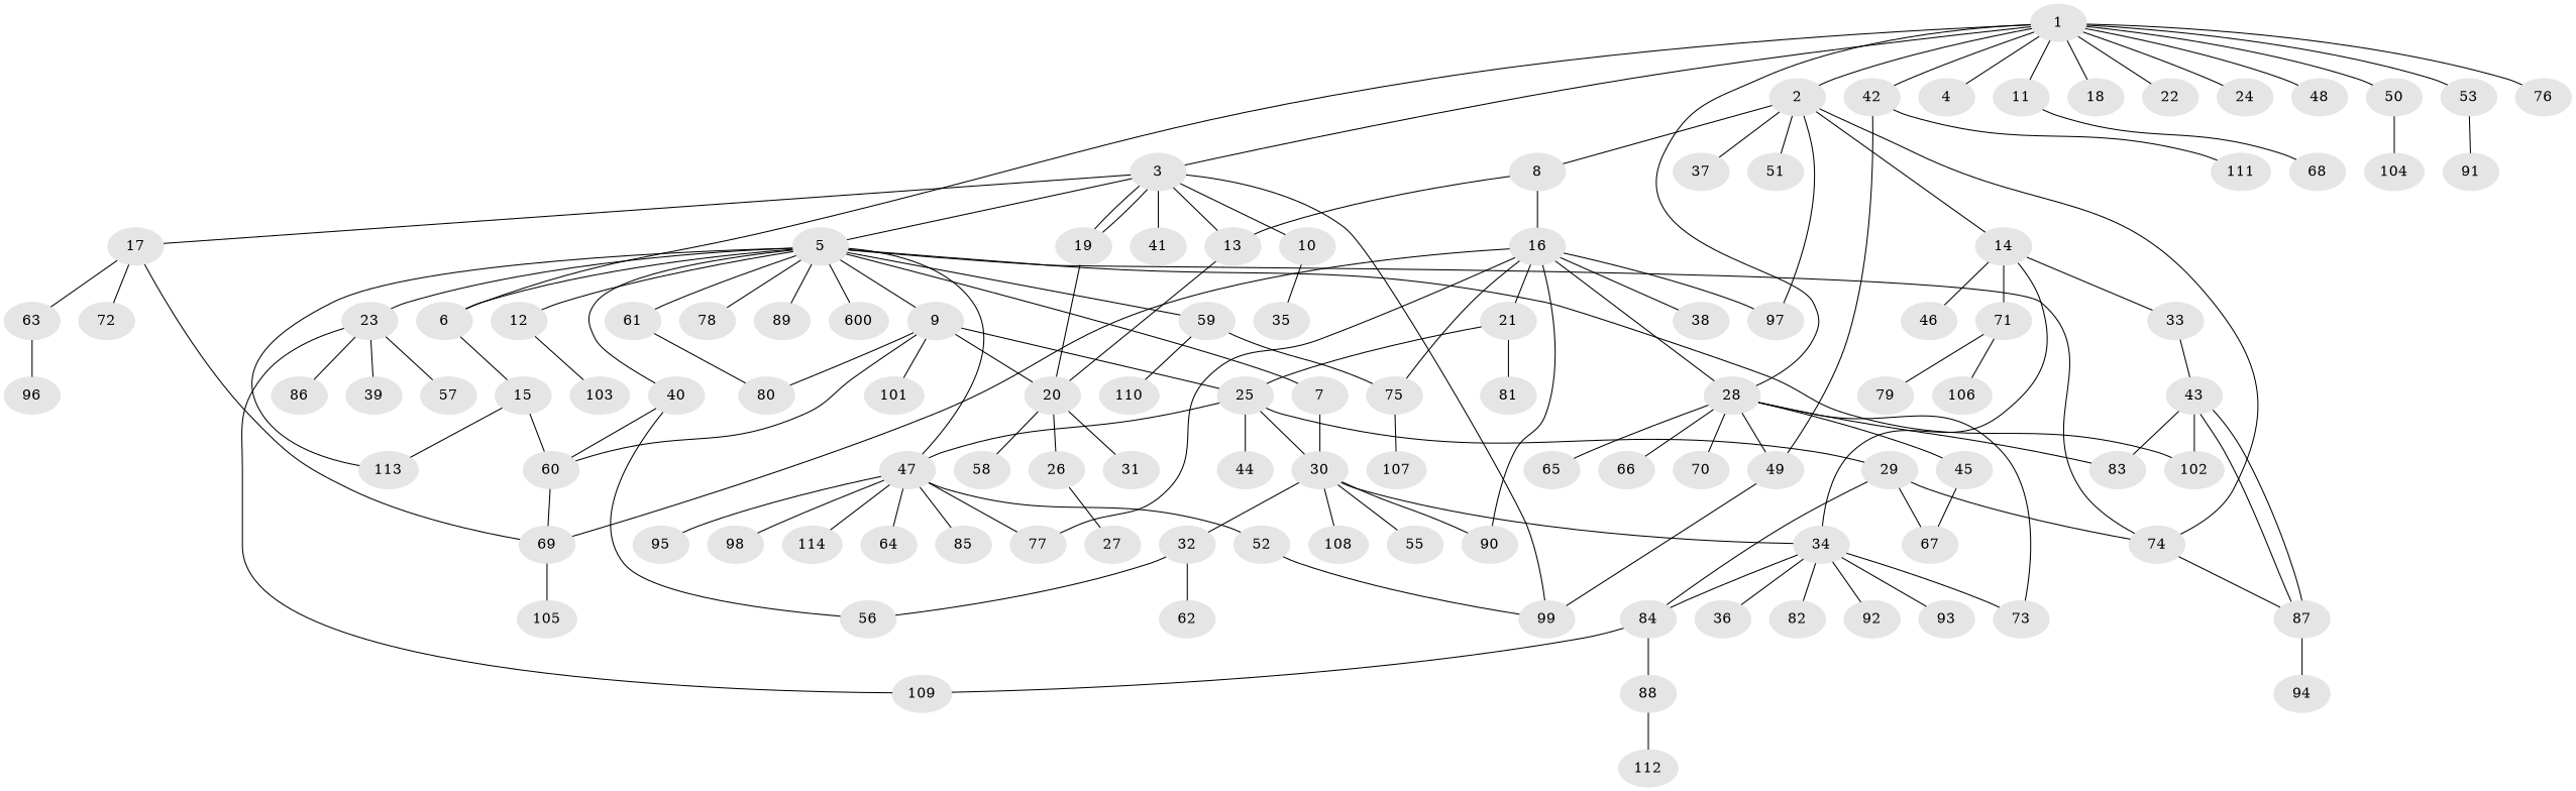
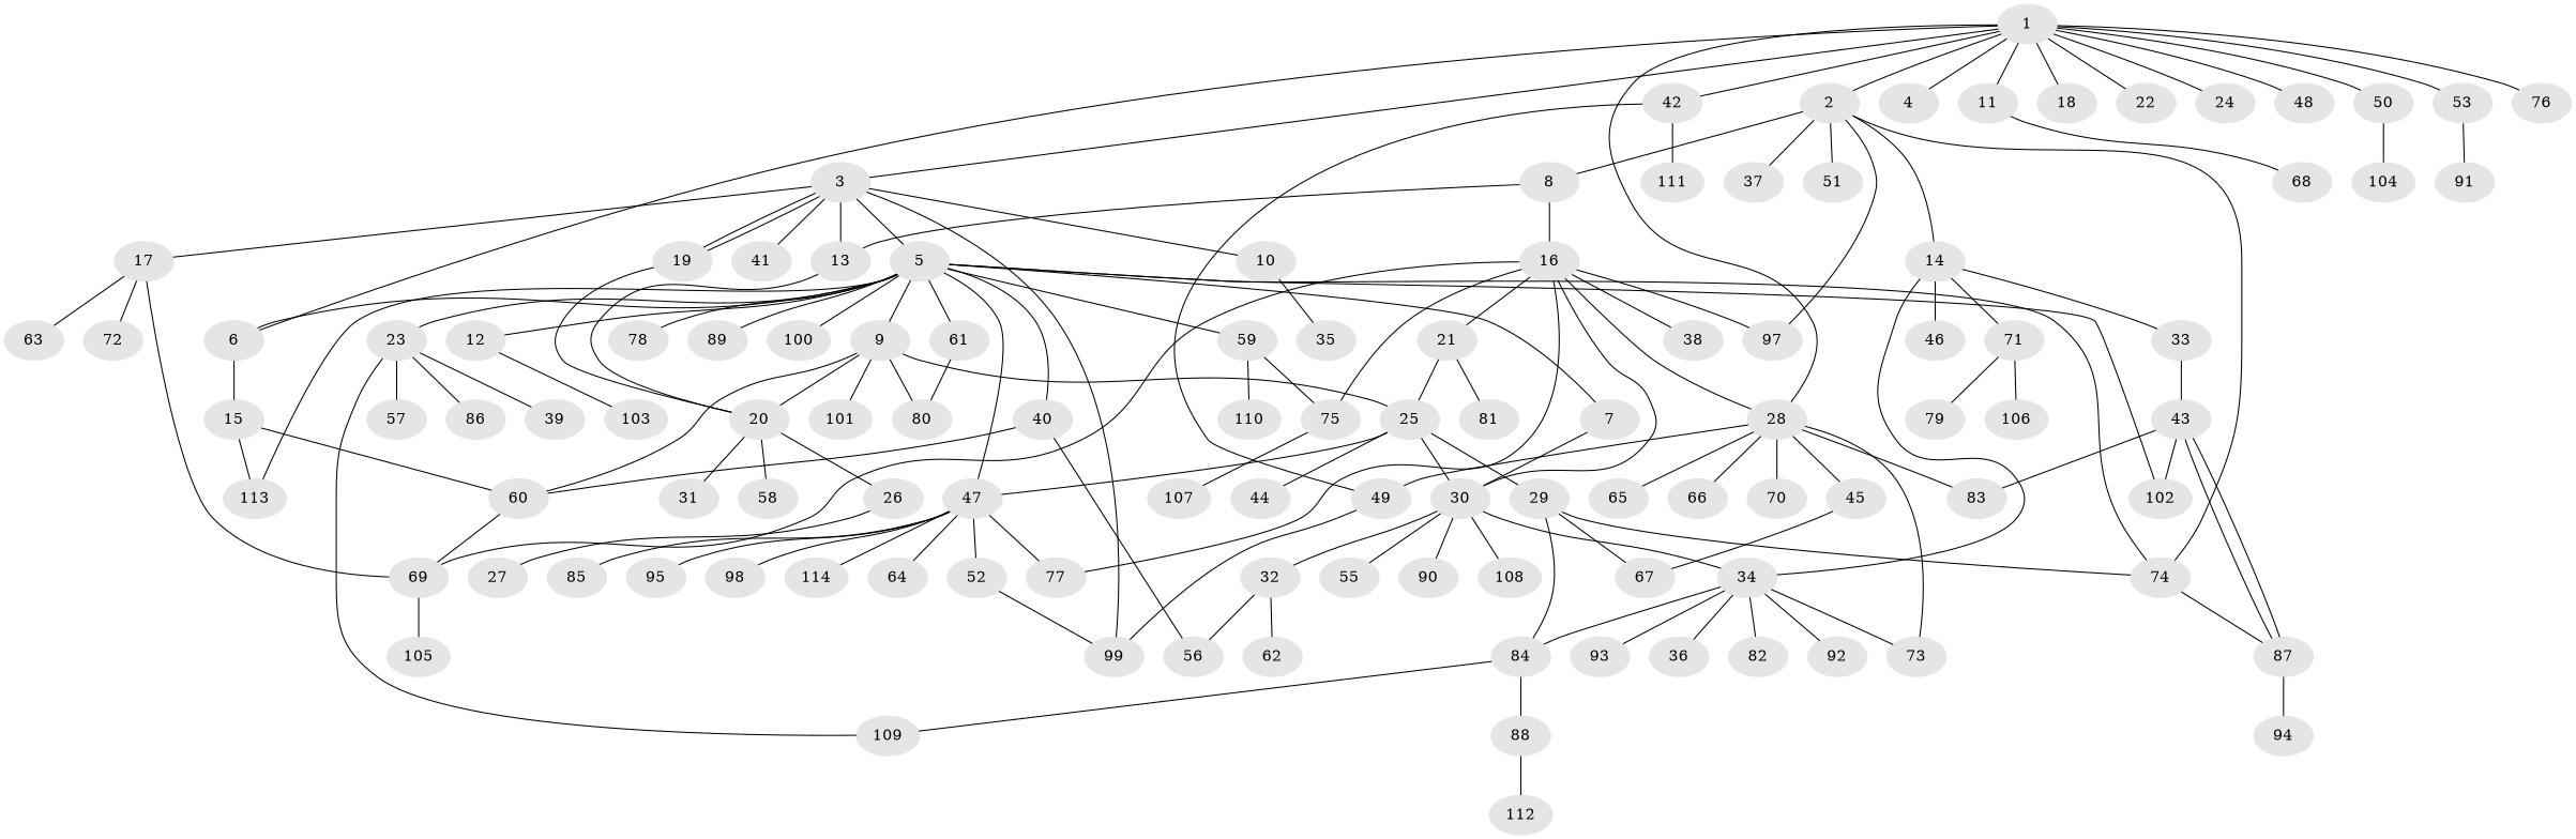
  graph {
    node [color=gray90 style=filled]
    1
    2
    3
    4
    6
    11
    18
    22
    24
    28
    42
    48
    50
    53
    76
    8
    14
    37
    51
    74
    97
    5
    10
    13
    17
    19
    41
    99
    15
    68
    45
    49
    65
    66
    70
    73
    83
    111
    104
    91
    16
    33
    34
    46
    71
    87
    7
    9
    12
    23
    40
    47
    59
    61
    78
    89
-   100 [label=600]
+   100
    102
    113
    35
    20
    69
    63
    72
    30
    25
    60
    80
    101
    103
    39
    57
    86
    109
    56
    77
    52
    64
    85
    95
    98
    114
    75
    110
    32
    55
    90
    108
    21
    38
    26
    31
    58
    29
    44
    43
    84
    36
    82
    92
    93
    79
    106
    81
    105
    107
-   96
    27
    67
    88
    62
    94
    112
    1 -- 2
    1 -- 3
    1 -- 4
    1 -- 6
    1 -- 11
    1 -- 18
    1 -- 22
    1 -- 24
    1 -- 28
    1 -- 42
    1 -- 48
    1 -- 50
    1 -- 53
    1 -- 76
    2 -- 8
    2 -- 14
    2 -- 37
    2 -- 51
    2 -- 74
    2 -- 97
    3 -- 5
    3 -- 10
    3 -- 13
    3 -- 17
    3 -- 19
    3 -- 19
    3 -- 41
    3 -- 99
    6 -- 15
    11 -- 68
    28 -- 45
    28 -- 49
    28 -- 65
    28 -- 66
    28 -- 70
    28 -- 73
    28 -- 83
    42 -- 49
    42 -- 111
    50 -- 104
    53 -- 91
    8 -- 13
    8 -- 16
    14 -- 33
    14 -- 34
    14 -- 46
    14 -- 71
    74 -- 87
    5 -- 6
    5 -- 74
    5 -- 7
    5 -- 9
    5 -- 12
    5 -- 23
    5 -- 40
    5 -- 47
    5 -- 59
    5 -- 61
    5 -- 78
    5 -- 89
    5 -- 100
    5 -- 102
    5 -- 113
    10 -- 35
    13 -- 20
    17 -- 69
    17 -- 63
    17 -- 72
    19 -- 20
    15 -- 113
    15 -- 60
    45 -- 67
    49 -- 99
    16 -- 28
    16 -- 97
    16 -- 69
-   16 -- 90
+   16 -- 30
    16 -- 77
    16 -- 75
    16 -- 21
    16 -- 38
    33 -- 43
    34 -- 73
    34 -- 84
    34 -- 36
    34 -- 82
    34 -- 92
    34 -- 93
    71 -- 79
    71 -- 106
    87 -- 94
    7 -- 30
    9 -- 20
    9 -- 25
    9 -- 60
    9 -- 80
    9 -- 101
    12 -- 103
    23 -- 39
    23 -- 57
    23 -- 86
    23 -- 109
    40 -- 60
    40 -- 56
    47 -- 77
    47 -- 52
    47 -- 64
    47 -- 85
    47 -- 95
    47 -- 98
    47 -- 114
    59 -- 75
    59 -- 110
    61 -- 80
    20 -- 26
    20 -- 31
    20 -- 58
    69 -- 105
-   63 -- 96
    30 -- 34
    30 -- 32
    30 -- 55
    30 -- 90
    30 -- 108
    25 -- 47
    25 -- 30
    25 -- 29
    25 -- 44
    60 -- 69
    52 -- 99
    75 -- 107
    32 -- 56
    32 -- 62
    21 -- 25
    21 -- 81
    26 -- 27
    29 -- 74
    29 -- 84
    29 -- 67
    43 -- 83
    43 -- 87
    43 -- 87
    43 -- 102
    84 -- 109
    84 -- 88
    88 -- 112
  }
